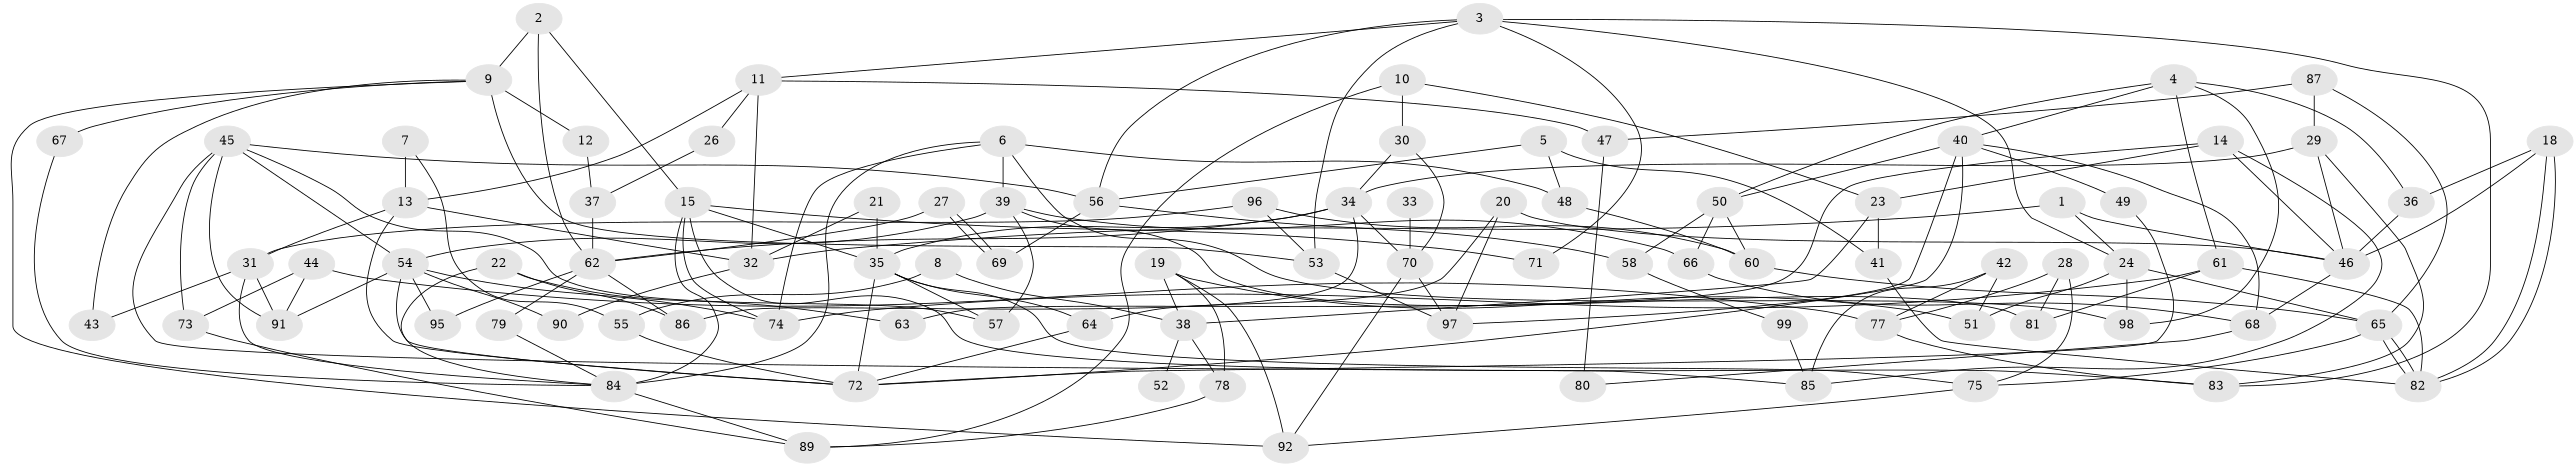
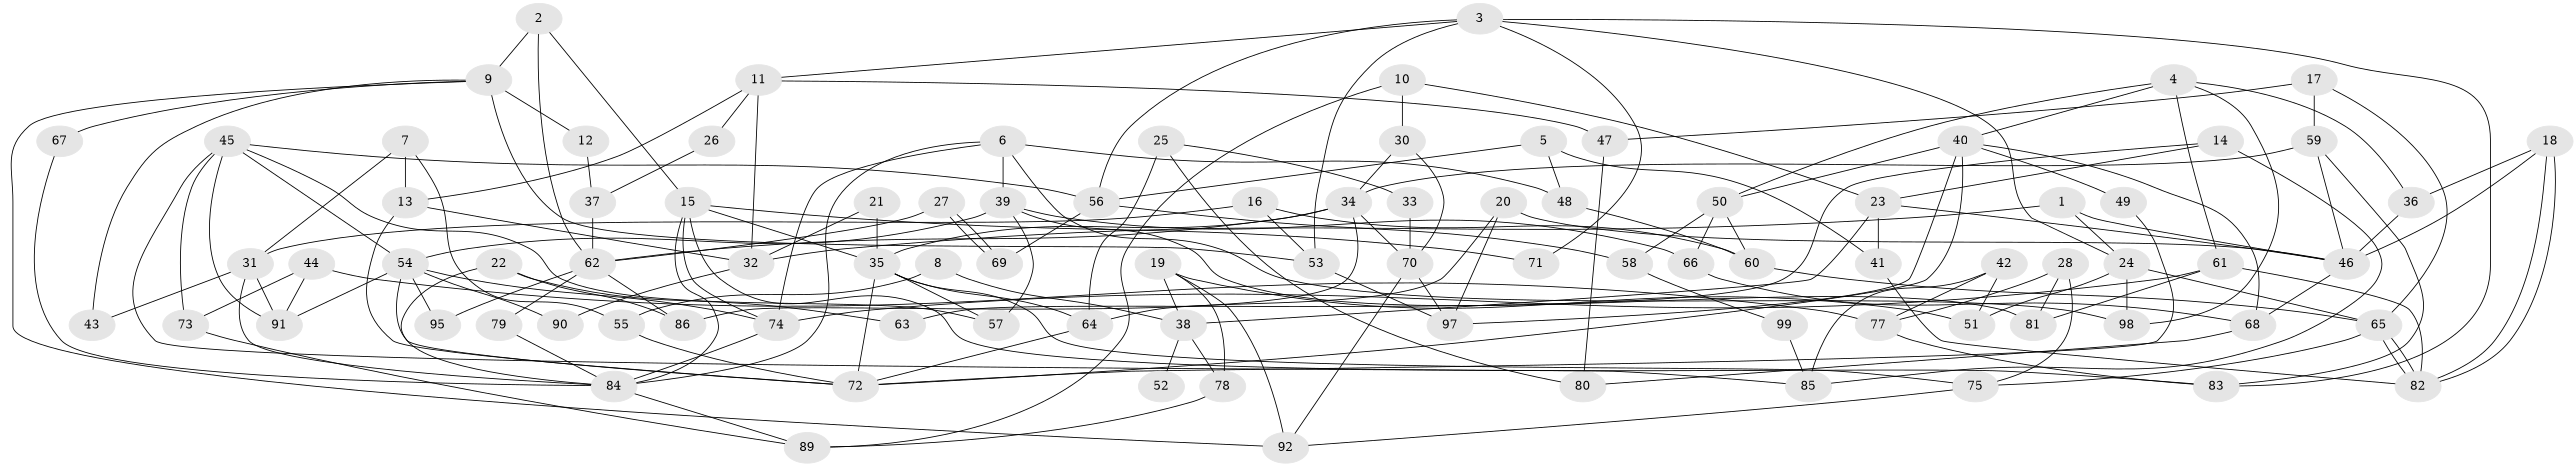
  graph {
    node [color=gray90 style=filled]
    1
    24
    32
    46
    n5 [label=98]
    65
    51
    90
    68
    2
    9
    15
    62
    6
    48
    39
    74
    84
    53
    12
    43
    67
    92
    71
    83
    35
    86
    95
    79
    3
    11
    56
    47
    13
    26
    n36 [label=97]
    69
    58
    4
    36
    40
    50
    61
    72
    49
    80
    60
    66
    82
    81
    5
    41
    57
    54
    89
    7
    31
    55
    91
    8
    38
    78
    52
    37
    10
    23
    30
    34
    70
    14
    63
    85
    64
    75
-   16 [label=96]
-   17 [label=87]
-   29
+   16
+   17
+   29 [label=59]
    18
    19
    20
    21
    22
+   25
    33
    27
    28
    77
    42
    44
    73
    45
    n92 [label=99]
    1 -- 24
    1 -- 32
    1 -- 46
    24 -- n5
    24 -- 65
    24 -- 51
    32 -- 90
    46 -- 68
    65 -- 82
    65 -- 82
    65 -- 75
    68 -- 80
    2 -- 9
    2 -- 15
    2 -- 62
    9 -- 53
    9 -- 12
    9 -- 43
    9 -- 67
    9 -- 92
    15 -- 74
    15 -- 84
    15 -- 71
    15 -- 83
    15 -- 35
    62 -- 86
    62 -- 95
    62 -- 79
    6 -- n5
    6 -- 48
    6 -- 39
    6 -- 74
    6 -- 84
    48 -- 60
    39 -- 66
    39 -- 81
    39 -- 57
    39 -- 54
+   74 -- 84
    84 -- 89
    53 -- n36
    12 -- 37
    67 -- 84
    35 -- 72
    35 -- 57
    35 -- 64
    35 -- 75
    79 -- 84
    3 -- 24
    3 -- 53
    3 -- 71
    3 -- 83
    3 -- 11
    3 -- 56
    11 -- 32
    11 -- 47
    11 -- 13
    11 -- 26
    56 -- 69
    56 -- 58
    47 -- 80
    13 -- 32
    13 -- 72
    26 -- 37
    58 -- n92
    4 -- n5
    4 -- 36
    4 -- 40
    4 -- 50
    4 -- 61
    36 -- 46
    40 -- 68
    40 -- n36
    40 -- 50
    40 -- 72
    40 -- 49
    50 -- 58
    50 -- 60
    50 -- 66
    61 -- 74
    61 -- 82
    61 -- 81
    49 -- 72
    60 -- 65
    66 -- 68
    5 -- 48
    5 -- 56
    5 -- 41
    41 -- 82
    54 -- 90
    54 -- 74
    54 -- 95
    54 -- 72
    54 -- 91
    7 -- 13
-   13 -- 31
+   7 -- 31
    7 -- 55
    31 -- 84
    31 -- 43
    31 -- 91
    55 -- 72
    8 -- 55
    8 -- 38
    38 -- 78
    38 -- 52
    78 -- 89
    37 -- 62
    10 -- 89
    10 -- 23
    10 -- 30
    23 -- 41
    23 -- 38
    30 -- 34
    30 -- 70
    34 -- 62
    34 -- 35
    34 -- 86
    34 -- 70
    70 -- 92
    70 -- n36
-   14 -- 46
+   23 -- 46
    14 -- 23
    14 -- 63
    14 -- 85
    64 -- 72
    75 -- 92
    16 -- 53
    16 -- 60
    16 -- 31
    17 -- 65
    17 -- 47
    17 -- 29
    29 -- 46
    29 -- 83
    29 -- 34
    18 -- 46
    18 -- 36
    18 -- 82
    18 -- 82
    19 -- 51
    19 -- 92
    19 -- 38
    19 -- 78
    20 -- 46
    20 -- n36
    20 -- 64
    21 -- 32
    21 -- 35
    22 -- 84
    22 -- 86
    22 -- 63
+   25 -- 80
+   25 -- 64
+   25 -- 33
    33 -- 70
    27 -- 62
    27 -- 69
    27 -- 69
    28 -- 81
    28 -- 75
    28 -- 77
    77 -- 83
    42 -- 51
    42 -- 85
    42 -- 77
    44 -- 91
    44 -- 77
    44 -- 73
    73 -- 89
    45 -- 56
    45 -- 57
    45 -- 54
    45 -- 91
    45 -- 85
    45 -- 73
    n92 -- 85
  }
